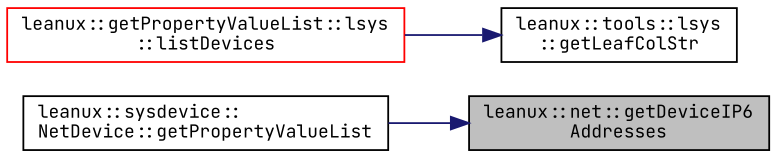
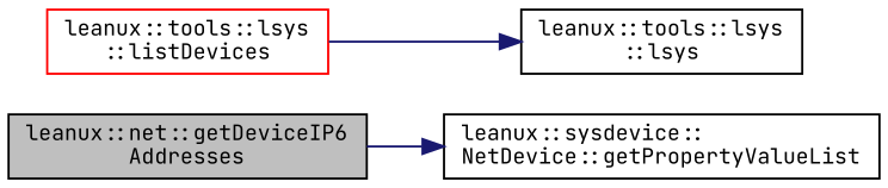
  digraph {
    fontname="JetBrains Mono"
    rankdir=RL
    node [color=black fontname="JetBrains Mono" fontsize=10 shape=record]
    edge [color=midnightblue dir=back fontname="JetBrains Mono" fontsize=10 labelfontname=Helvetica labelfontsize=10 style=solid]
    n1 [fillcolor=grey75 fontcolor=black height=0.2 label="leanux::net::getDeviceIP6\lAddresses" style=filled width=0.4]
    n2 [height=0.2 label="leanux::sysdevice::\lNetDevice::getPropertyValueList" width=0.4]
-   n3 [height=0.2 label="leanux::tools::lsys\l::getLeafColStr" width=0.4]
-   n4 [color=red height=0.2 label="leanux::getPropertyValueList::lsys\l::listDevices" width=0.4]
-   n1 -> n2
+   n3 [height=0.2 label="leanux::tools::lsys\l::lsys" width=0.4]
+   n4 [color=red height=0.2 label="leanux::tools::lsys\l::listDevices" width=0.4]
+   n2 -> n1
    n3 -> n4
  }
